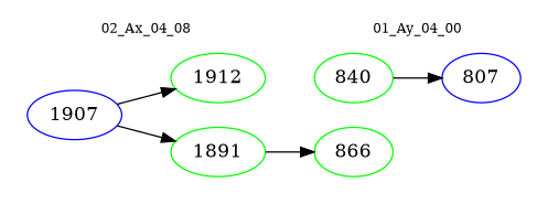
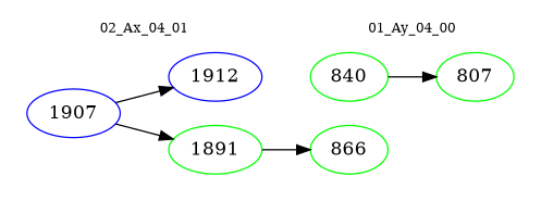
  digraph {
    rankdir=LR
    node [color=green]
    edge [color=black]
    n1 [label=840]
-   n2 [color=blue label=807]
+   n2 [label=807]
    n3 [label=866]
    n4 [color=blue label=1907]
    n5 [label=1891]
-   n6 [label=1912]
+   n6 [color=blue label=1912]
    subgraph cluster_1 {
      color=white
      fontsize=10
      label="01_Ay_04_00"
      n1
      n2
      n3
    }
    subgraph cluster_2 {
      color=white
      fontsize=10
-     label="02_Ax_04_08"
+     label="02_Ax_04_01"
      n4
      n5
      n6
    }
    n1 -> n2
    n4 -> n5
    n4 -> n6
    n5 -> n3
  }
